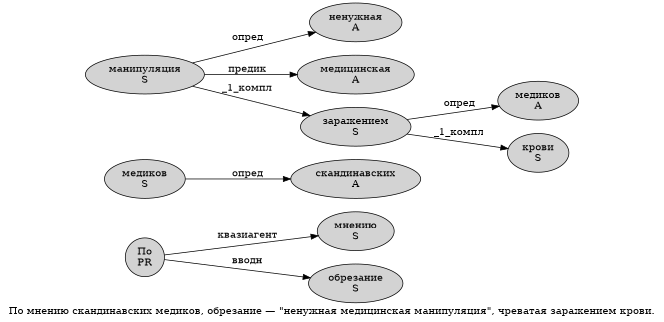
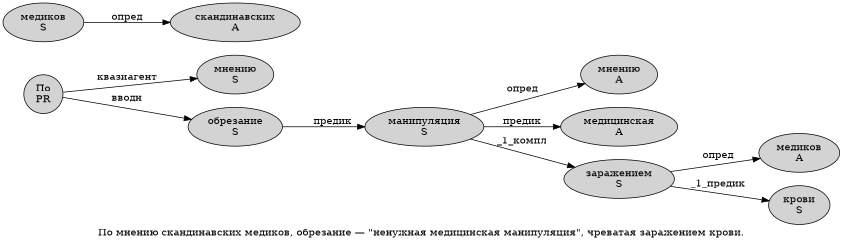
  digraph {
    label="По мнению скандинавских медиков, обрезание — \"ненужная медицинская манипуляция\", чреватая заражением крови."
    rankdir=LR
    node [fillcolor=lightgray penwidth=1 shape=ellipse style=filled]
    n1 [label="По\nPR"]
    n2 [label="мнению\nS"]
    n3 [label="обрезание\nS"]
    n4 [label="медиков\nS"]
    n5 [label="скандинавских\nA"]
    n6 [label="манипуляция\nS"]
-   n7 [label="ненужная\nA"]
+   n7 [label="мнению\nA"]
    n8 [label="медицинская\nA"]
    n9 [label="заражением\nS"]
    n10 [label="медиков\nA"]
    n11 [label="крови\nS"]
    n1 -> n2 [label="квазиагент"]
    n1 -> n3 [label="вводн"]
+   n3 -> n6 [label="предик"]
    n4 -> n5 [label="опред"]
    n6 -> n7 [label="опред"]
    n6 -> n8 [label="предик"]
    n6 -> n9 [label="_1_компл"]
    n9 -> n10 [label="опред"]
-   n9 -> n11 [label="_1_компл"]
+   n9 -> n11 [label="_1_предик"]
  }
